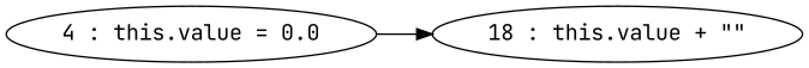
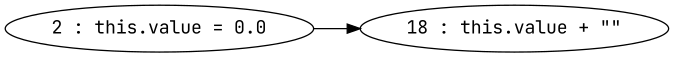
  digraph {
    rankdir=LR
    fontname="JetBrains Mono"
    node [fontname="JetBrains Mono"]
-   "4 : this.value = 0.0"
+   "4 : this.value = 0.0" [label="2 : this.value = 0.0"]
    "18 : this.value + \"\""
    "4 : this.value = 0.0" -> "18 : this.value + \"\"" [fontname="JetBrains Mono"]
  }
